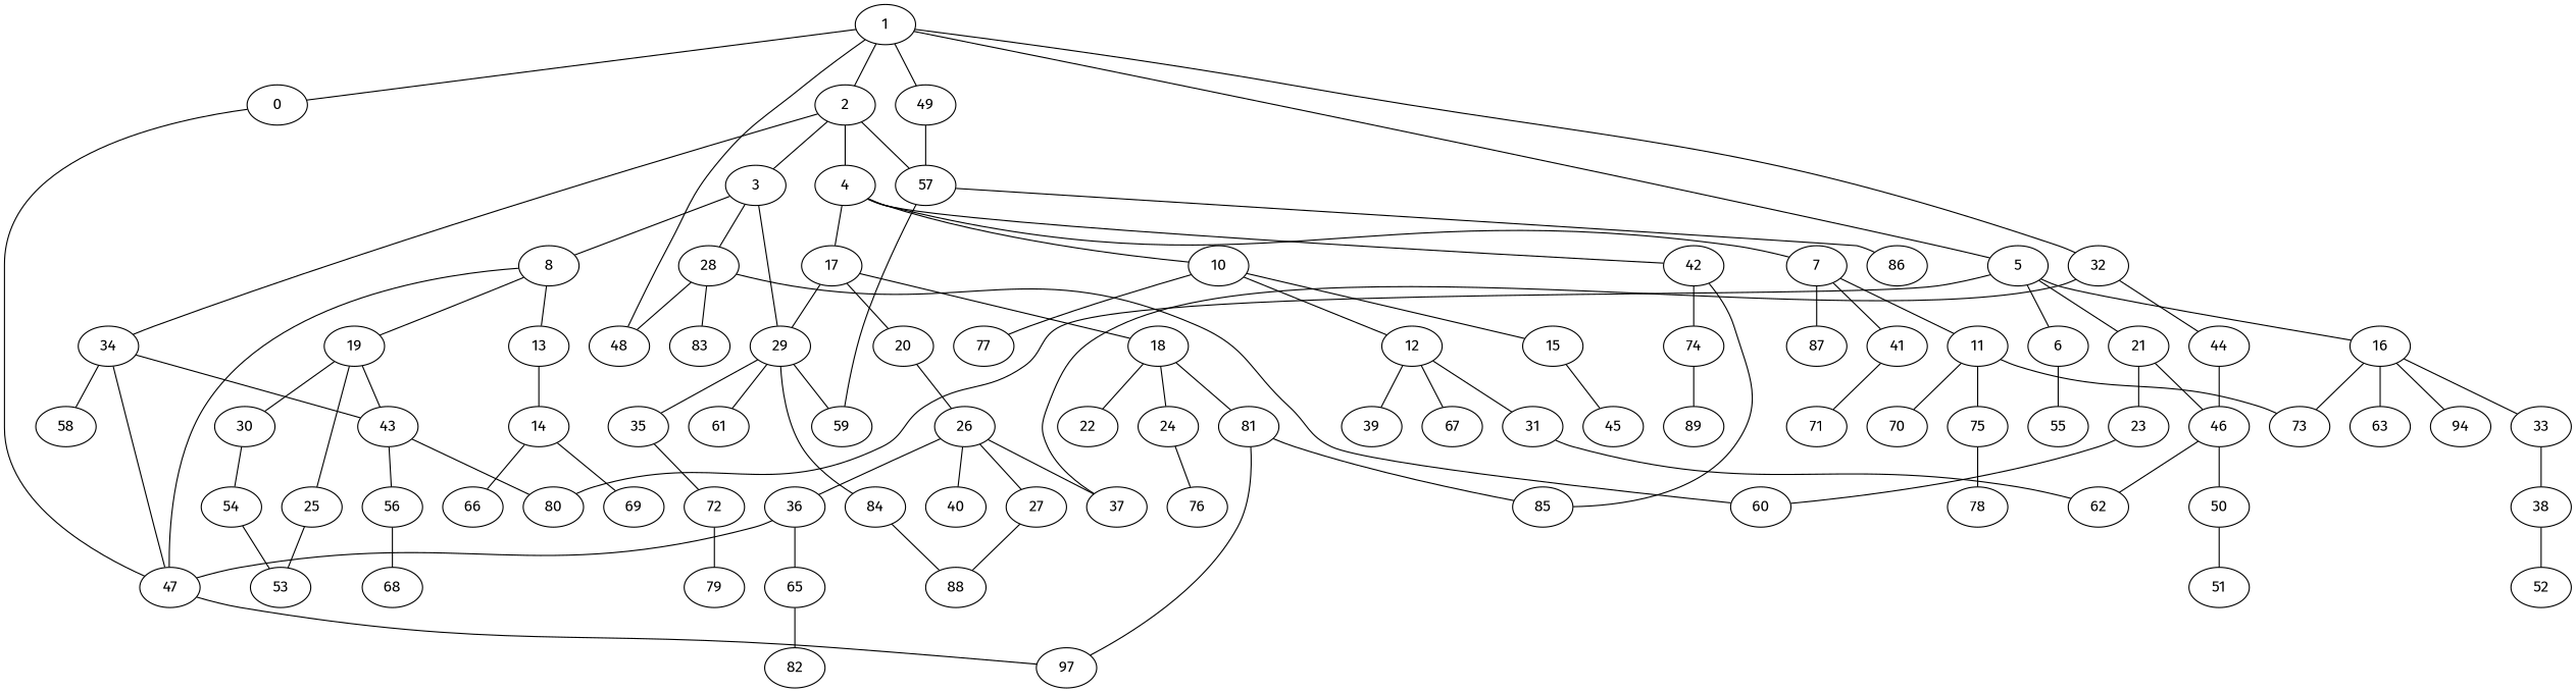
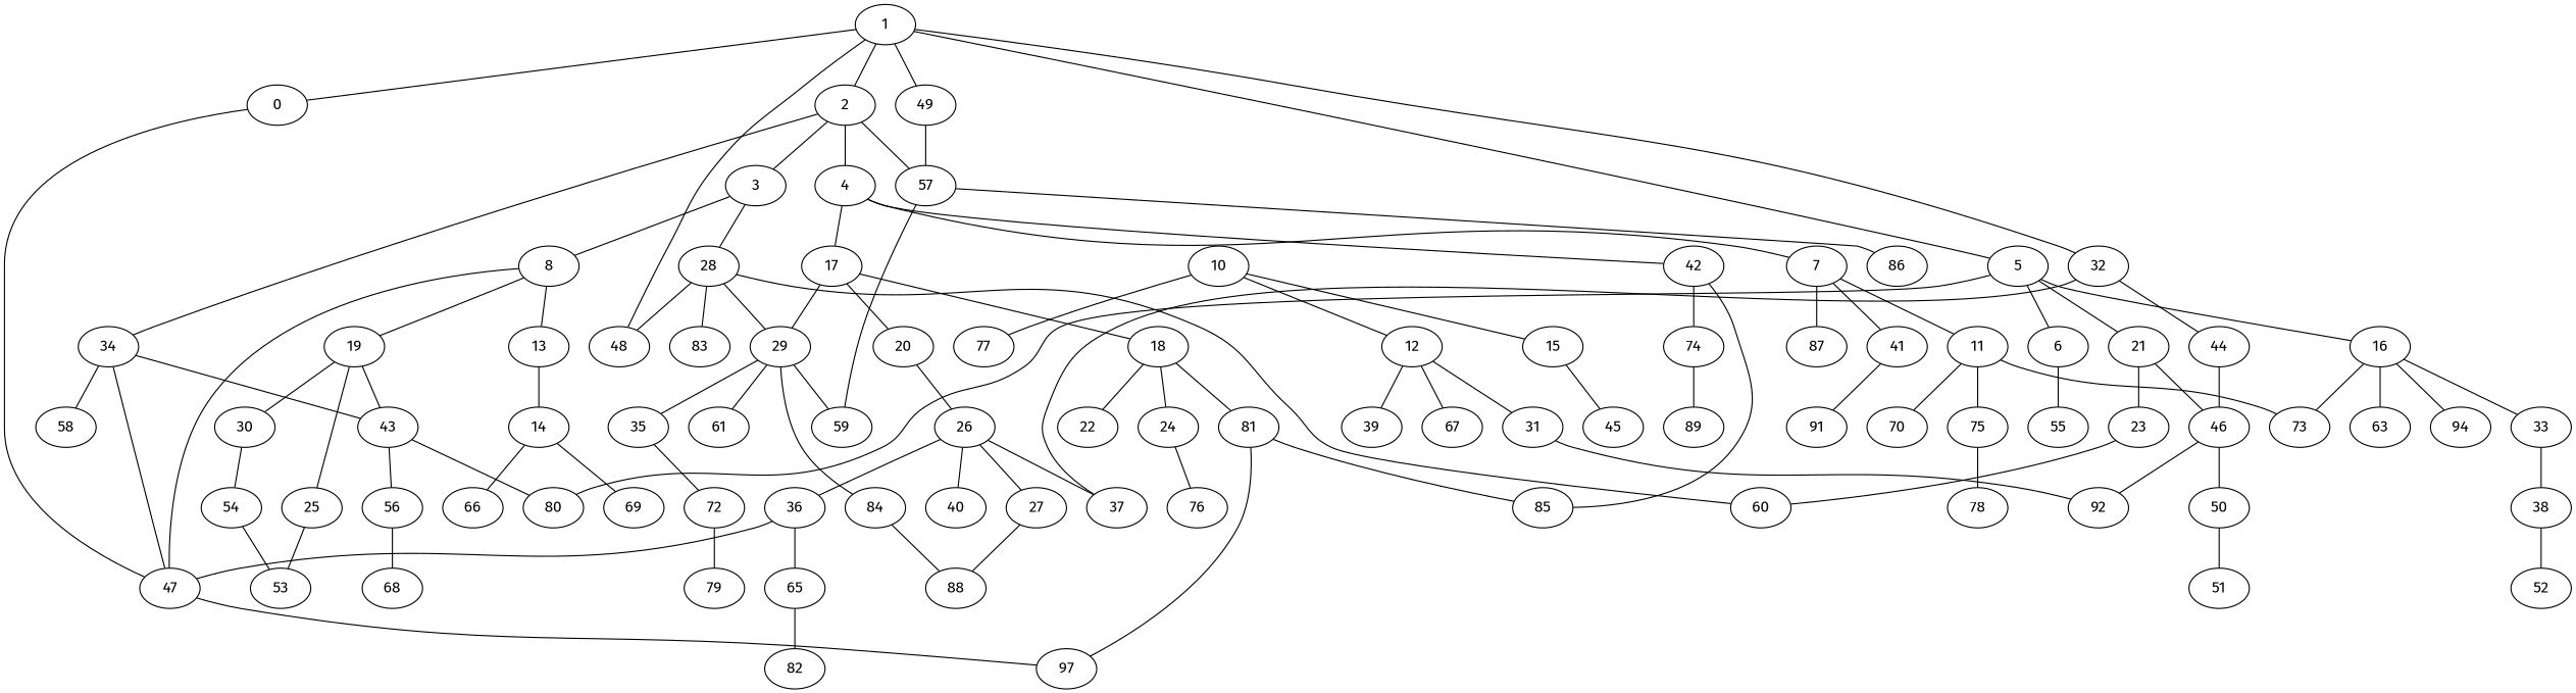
  graph {
    fontname="Fira Sans"
    node [fontname="Fira Sans"]
    edge [fontname="Fira Sans"]
    1
    2
    5
    n4 [label=0]
    32
    48
    49
    3
    4
    34
    57
    6
    16
    21
    80
    47
    37
    44
    8
    28
    7
    10
    17
    42
    43
    58
    59
    86
    55
    73
    33
    63
    n33 [label=94]
    23
    46
    n36 [label=97]
    13
    19
    29
    60
    83
    11
    41
    87
    12
    15
    77
    18
    20
    74
    85
    56
    14
    25
    30
    35
    61
    84
    70
    75
-   71
+   71 [label=91]
    31
    39
    67
    45
    22
    24
    81
    26
    89
    38
-   62
+   62 [label=92]
    50
    78
    66
    69
    53
    54
    52
    76
    27
    36
    40
    72
    88
    68
    65
    51
    82
    79
    1 -- 2
    1 -- 5
    1 -- n4
    1 -- 32
    1 -- 48
    1 -- 49
    2 -- 3
    2 -- 4
    2 -- 34
    2 -- 57
    5 -- 6
    5 -- 16
    5 -- 21
    5 -- 80
    n4 -- 47
    32 -- 37
    32 -- 44
    49 -- 57
    3 -- 8
    3 -- 28
    4 -- 7
-   4 -- 10
    4 -- 17
    4 -- 42
    34 -- 47
    34 -- 43
    34 -- 58
    57 -- 59
    57 -- 86
    6 -- 55
    16 -- 73
    16 -- 33
    16 -- 63
    16 -- n33
    21 -- 23
    21 -- 46
    47 -- n36
    44 -- 46
    8 -- 47
    8 -- 13
    8 -- 19
    28 -- 48
-   3 -- 29
+   28 -- 29
    28 -- 60
    28 -- 83
    7 -- 11
    7 -- 41
    7 -- 87
    10 -- 12
    10 -- 15
    10 -- 77
    17 -- 29
    17 -- 18
    17 -- 20
    42 -- 74
    42 -- 85
    43 -- 80
    43 -- 56
    33 -- 38
    23 -- 60
    46 -- 62
    46 -- 50
    13 -- 14
    19 -- 43
    19 -- 25
    19 -- 30
    29 -- 59
    29 -- 35
    29 -- 61
    29 -- 84
    11 -- 73
    11 -- 70
    11 -- 75
    41 -- 71
    12 -- 31
    12 -- 39
    12 -- 67
    15 -- 45
    18 -- 22
    18 -- 24
    18 -- 81
    20 -- 26
    74 -- 89
    56 -- 68
    14 -- 66
    14 -- 69
    25 -- 53
    30 -- 54
    35 -- 72
    84 -- 88
    75 -- 78
    31 -- 62
    24 -- 76
    81 -- n36
    81 -- 85
    26 -- 37
    26 -- 27
    26 -- 36
    26 -- 40
    38 -- 52
    50 -- 51
    54 -- 53
    27 -- 88
    36 -- 47
    36 -- 65
    72 -- 79
    65 -- 82
  }
